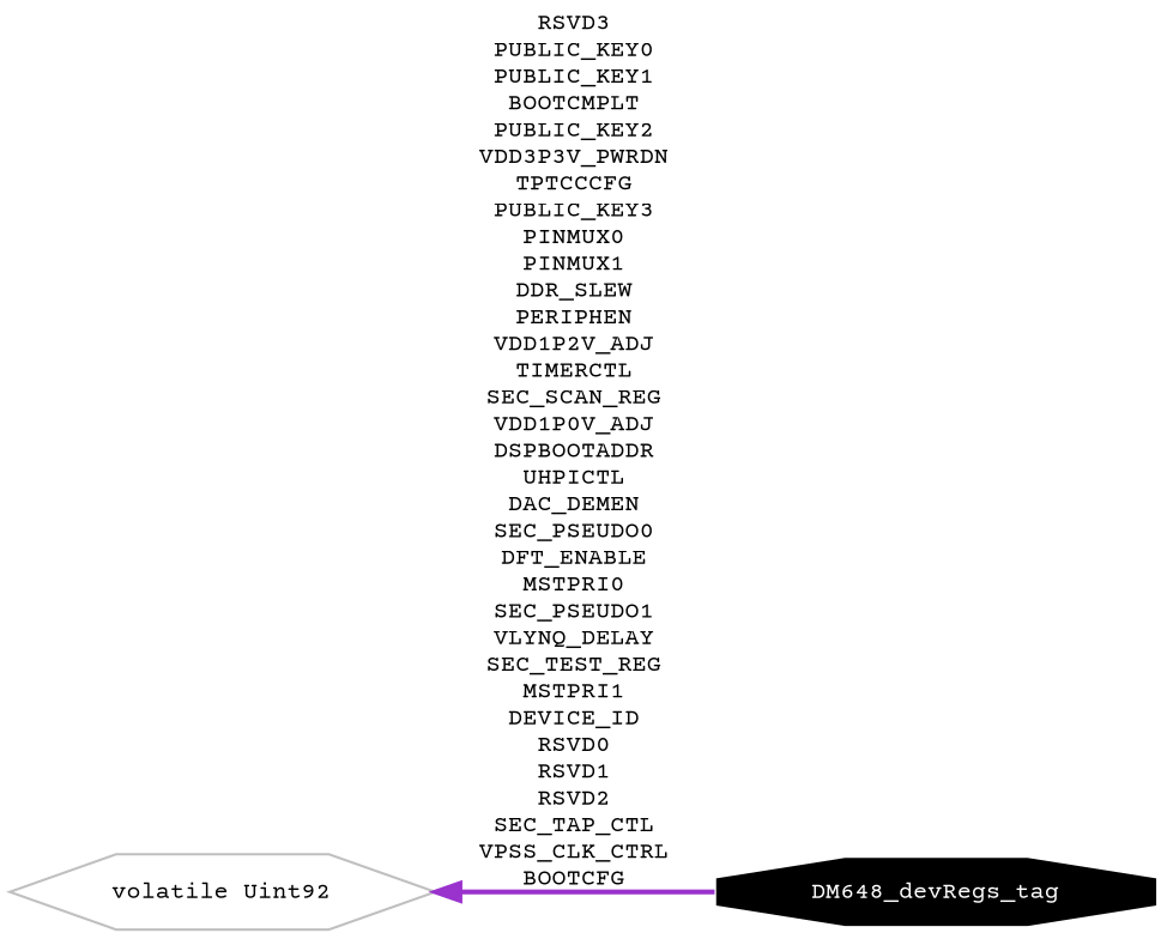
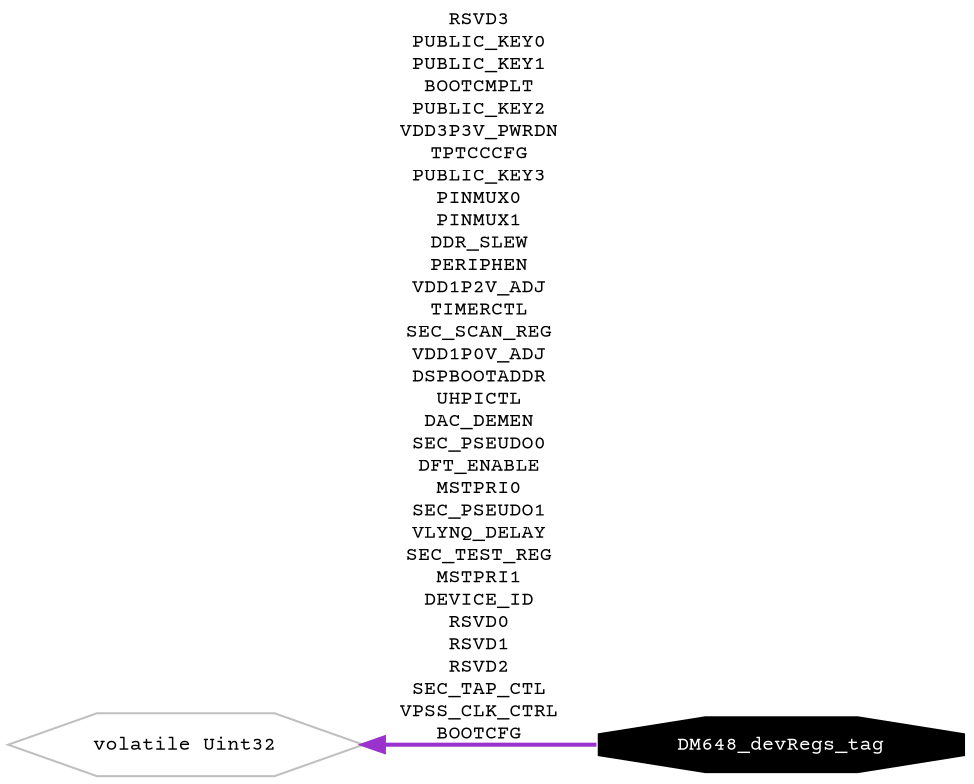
  digraph {
    rankdir=LR
    fontname="Courier Prime"
    node [fontname="Courier Prime" fontsize=10 style=filled]
    n1 [color=white fillcolor=black fontcolor=white height=0.2 label=DM648_devRegs_tag shape=octagon width=0.4]
-   n2 [color=grey75 fillcolor=white height=0.2 label="volatile Uint92" shape=hexagon width=0.4]
+   n2 [color=grey75 fillcolor=white height=0.2 label="volatile Uint32" shape=hexagon width=0.4]
    n2 -> n1 [color=darkorchid3 dir=back fontname="Courier Prime" fontsize=10 label="RSVD3\nPUBLIC_KEY0\nPUBLIC_KEY1\nBOOTCMPLT\nPUBLIC_KEY2\nVDD3P3V_PWRDN\nTPTCCCFG\nPUBLIC_KEY3\nPINMUX0\nPINMUX1\nDDR_SLEW\nPERIPHEN\nVDD1P2V_ADJ\nTIMERCTL\nSEC_SCAN_REG\nVDD1P0V_ADJ\nDSPBOOTADDR\nUHPICTL\nDAC_DEMEN\nSEC_PSEUDO0\nDFT_ENABLE\nMSTPRI0\nSEC_PSEUDO1\nVLYNQ_DELAY\nSEC_TEST_REG\nMSTPRI1\nDEVICE_ID\nRSVD0\nRSVD1\nRSVD2\nSEC_TAP_CTL\nVPSS_CLK_CTRL\nBOOTCFG" labelfontname=Helvetica labelfontsize=10 style=bold]
  }
